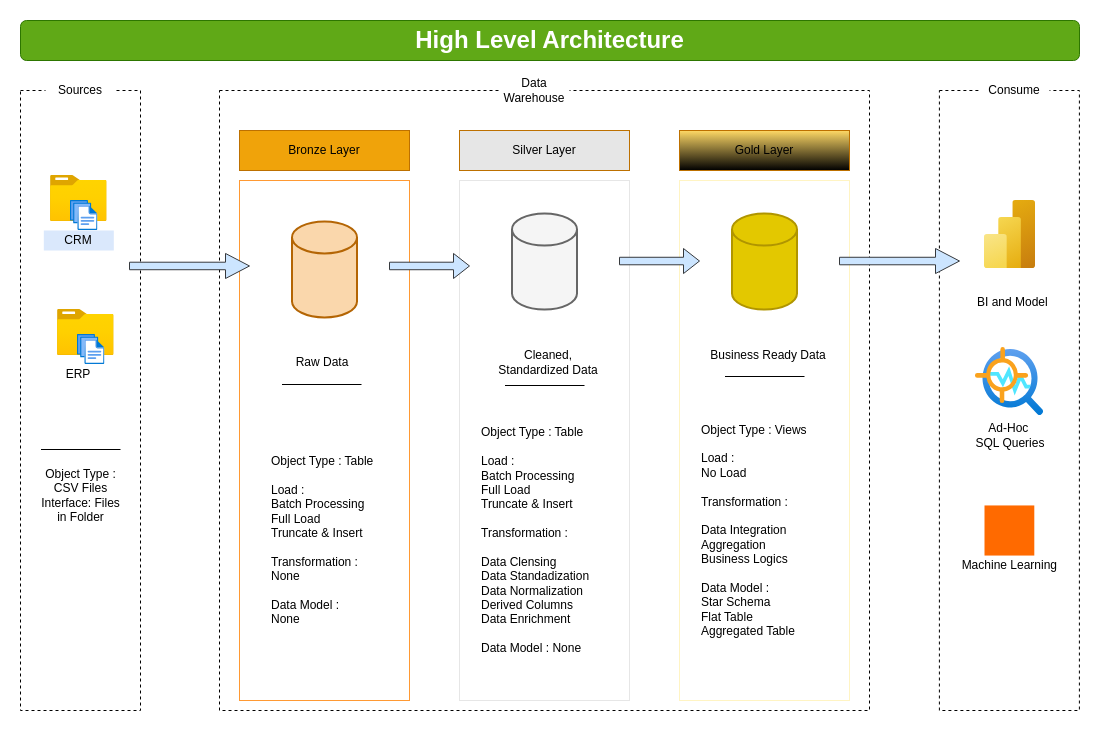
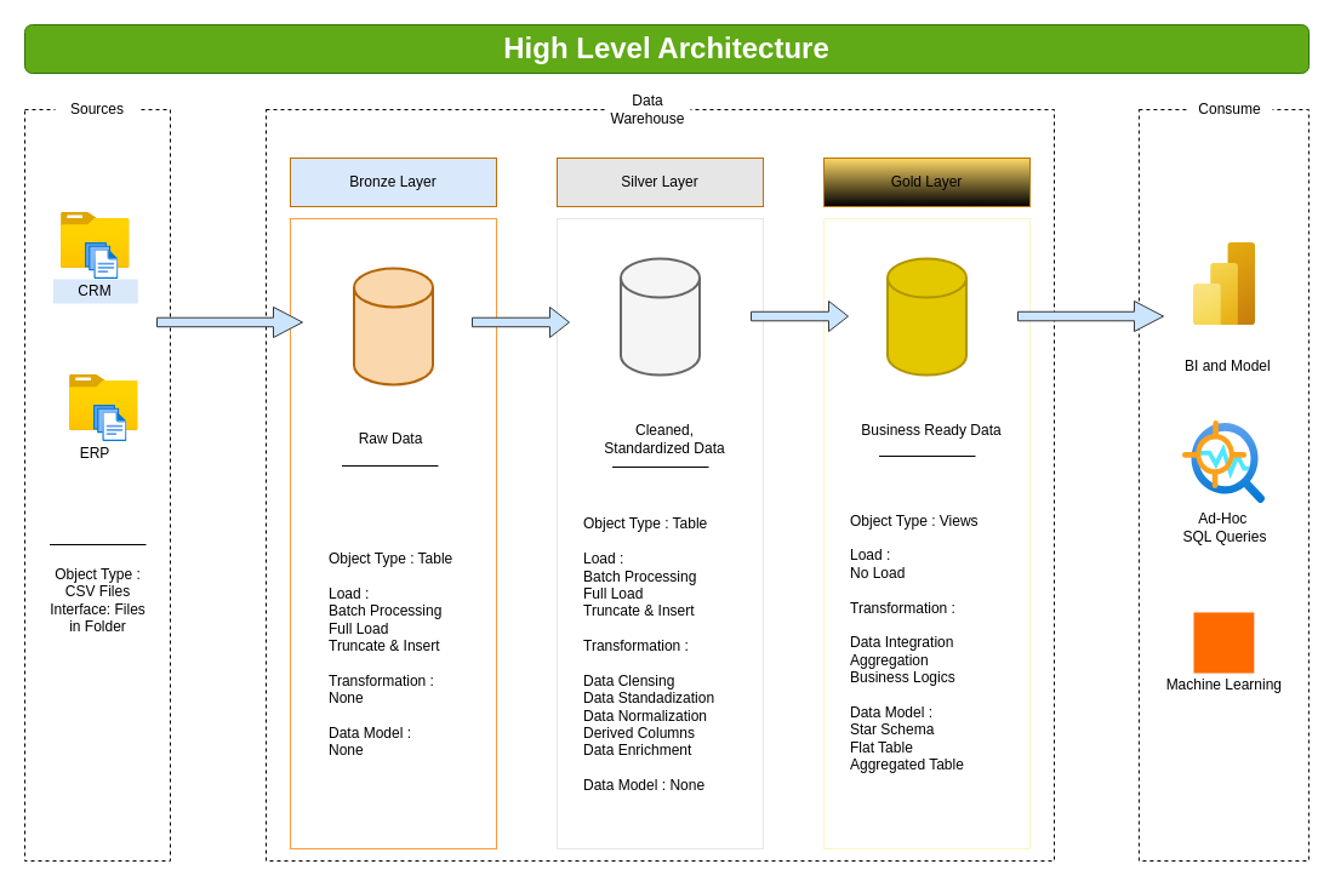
  <mxCell id="0" />
  <mxCell id="1" parent="0" />
  <mxCell id="2" value="" style="rounded=0;whiteSpace=wrap;html=1;dashed=1;" vertex="1" parent="1"><mxGeometry x="20" y="90" width="120" height="620" as="geometry" /></mxCell>
  <mxCell id="3" value="Sources" style="rounded=0;whiteSpace=wrap;html=1;strokeColor=none;" vertex="1" parent="1"><mxGeometry x="45" y="70" width="70" height="40" as="geometry" /></mxCell>
  <mxCell id="4" value="" style="rounded=0;whiteSpace=wrap;html=1;dashed=1;" vertex="1" parent="1"><mxGeometry x="219" y="90" width="650" height="620" as="geometry" /></mxCell>
  <mxCell id="5" value="Data Warehouse" style="rounded=0;whiteSpace=wrap;html=1;strokeColor=none;" vertex="1" parent="1"><mxGeometry x="499" y="70" width="70" height="40" as="geometry" /></mxCell>
  <mxCell id="6" value="" style="rounded=0;whiteSpace=wrap;html=1;dashed=1;" vertex="1" parent="1"><mxGeometry x="938.9" y="90" width="140" height="620" as="geometry" /></mxCell>
  <mxCell id="7" value="Consume" style="rounded=0;whiteSpace=wrap;html=1;strokeColor=none;" vertex="1" parent="1"><mxGeometry x="979" y="70" width="70" height="40" as="geometry" /></mxCell>
  <mxCell id="8" value="High Level Architecture" style="rounded=1;whiteSpace=wrap;html=1;fillColor=#60a917;fontColor=#ffffff;strokeColor=#2D7600;fontStyle=1;fontSize=24;" vertex="1" parent="1"><mxGeometry x="20" y="20" width="1059" height="40" as="geometry" /></mxCell>
- <mxCell id="9" value="Bronze Layer" style="rounded=0;whiteSpace=wrap;html=1;fillStyle=solid;fillColor=#f0a30a;fontColor=#000000;strokeColor=#BD7000;" vertex="1" parent="1"><mxGeometry x="239" y="130" width="170" height="40" as="geometry" /></mxCell>
+ <mxCell id="9" value="Bronze Layer" style="rounded=0;whiteSpace=wrap;html=1;fillStyle=solid;fillColor=#dae8fc;fontColor=#000000;strokeColor=#BD7000;" vertex="1" parent="1"><mxGeometry x="239" y="130" width="170" height="40" as="geometry" /></mxCell>
  <mxCell id="10" value="" style="rounded=0;whiteSpace=wrap;html=1;strokeColor=#FF9933;" vertex="1" parent="1"><mxGeometry x="239" y="180" width="170" height="520" as="geometry" /></mxCell>
  <mxCell id="11" value="Silver Layer" style="rounded=0;whiteSpace=wrap;html=1;fillStyle=solid;fillColor=#E6E6E6;fontColor=#000000;strokeColor=#BD7000;" vertex="1" parent="1"><mxGeometry x="459" y="130" width="170" height="40" as="geometry" /></mxCell>
  <mxCell id="12" value="" style="rounded=0;whiteSpace=wrap;html=1;strokeColor=#E6E6E6;" vertex="1" parent="1"><mxGeometry x="459" y="180" width="170" height="520" as="geometry" /></mxCell>
  <mxCell id="13" value="Gold Layer" style="rounded=0;whiteSpace=wrap;html=1;fillStyle=solid;fillColor=#FFD966;fontColor=#000000;strokeColor=#BD7000;gradientColor=default;" vertex="1" parent="1"><mxGeometry x="679" y="130" width="170" height="40" as="geometry" /></mxCell>
  <mxCell id="14" value="" style="rounded=0;whiteSpace=wrap;html=1;strokeColor=#FFF4C3;" vertex="1" parent="1"><mxGeometry x="679" y="180" width="170" height="520" as="geometry" /></mxCell>
  <mxCell id="15" value="" style="image;aspect=fixed;html=1;points=[];align=center;fontSize=12;image=img/lib/azure2/general/Folder_Blank.svg;" vertex="1" parent="1"><mxGeometry x="50" y="175" width="56.61" height="45.94" as="geometry" /></mxCell>
  <mxCell id="16" value="" style="image;aspect=fixed;html=1;points=[];align=center;fontSize=12;image=img/lib/azure2/general/Files.svg;" vertex="1" parent="1"><mxGeometry x="70" y="200" width="27.43" height="30" as="geometry" /></mxCell>
  <mxCell id="17" value="CRM" style="rounded=0;whiteSpace=wrap;html=1;strokeColor=none;fillColor=#dae8fc;" vertex="1" parent="1"><mxGeometry x="43.31" y="230" width="70" height="20" as="geometry" /></mxCell>
  <mxCell id="18" value="" style="image;aspect=fixed;html=1;points=[];align=center;fontSize=12;image=img/lib/azure2/general/Folder_Blank.svg;" vertex="1" parent="1"><mxGeometry x="57" y="309" width="56.61" height="45.94" as="geometry" /></mxCell>
  <mxCell id="19" value="" style="image;aspect=fixed;html=1;points=[];align=center;fontSize=12;image=img/lib/azure2/general/Files.svg;" vertex="1" parent="1"><mxGeometry x="77" y="334" width="27.43" height="30" as="geometry" /></mxCell>
  <mxCell id="20" value="ERP" style="rounded=0;whiteSpace=wrap;html=1;strokeColor=none;" vertex="1" parent="1"><mxGeometry x="43.31" y="364" width="70" height="20" as="geometry" /></mxCell>
  <mxCell id="21" value="Object Type : CSV Files&lt;div&gt;Interface: Files in Folder&lt;/div&gt;" style="text;html=1;align=center;verticalAlign=middle;whiteSpace=wrap;rounded=0;" vertex="1" parent="1"><mxGeometry x="37.5" y="480" width="85" height="30" as="geometry" /></mxCell>
  <mxCell id="22" value="" style="strokeWidth=2;html=1;shape=mxgraph.flowchart.database;whiteSpace=wrap;fillColor=#fad7ac;strokeColor=#b46504;" vertex="1" parent="1"><mxGeometry x="291.5" y="220.94" width="65" height="96" as="geometry" /></mxCell>
  <mxCell id="23" value="" style="strokeWidth=2;html=1;shape=mxgraph.flowchart.database;whiteSpace=wrap;fillColor=#f5f5f5;strokeColor=#666666;fontColor=#333333;" vertex="1" parent="1"><mxGeometry x="511.5" y="213" width="65" height="96" as="geometry" /></mxCell>
  <mxCell id="24" value="" style="strokeWidth=2;html=1;shape=mxgraph.flowchart.database;whiteSpace=wrap;fillColor=#e3c800;strokeColor=#B09500;fontColor=#000000;" vertex="1" parent="1"><mxGeometry x="731.5" y="213" width="65" height="96" as="geometry" /></mxCell>
  <mxCell id="25" value="" style="shape=singleArrow;whiteSpace=wrap;html=1;fillColor=#cce5ff;strokeColor=#36393d;" vertex="1" parent="1"><mxGeometry x="129" y="252.94" width="120" height="25.06" as="geometry" /></mxCell>
  <mxCell id="26" value="" style="shape=singleArrow;whiteSpace=wrap;html=1;fillColor=#cce5ff;strokeColor=#36393d;" vertex="1" parent="1"><mxGeometry x="839" y="248" width="120" height="25.06" as="geometry" /></mxCell>
  <mxCell id="27" value="" style="shape=singleArrow;whiteSpace=wrap;html=1;fillColor=#cce5ff;strokeColor=#36393d;" vertex="1" parent="1"><mxGeometry x="389" y="252.94" width="80" height="25.06" as="geometry" /></mxCell>
  <mxCell id="28" value="" style="shape=singleArrow;whiteSpace=wrap;html=1;fillColor=#cce5ff;strokeColor=#36393d;" vertex="1" parent="1"><mxGeometry x="619" y="248" width="80" height="25.06" as="geometry" /></mxCell>
  <mxCell id="29" value="Raw Data" style="text;html=1;align=center;verticalAlign=middle;whiteSpace=wrap;rounded=0;" vertex="1" parent="1"><mxGeometry x="292" y="347" width="60" height="30" as="geometry" /></mxCell>
  <mxCell id="30" value="Cleaned, Standardized Data" style="text;html=1;align=center;verticalAlign=middle;whiteSpace=wrap;rounded=0;" vertex="1" parent="1"><mxGeometry x="488" y="347" width="120" height="30" as="geometry" /></mxCell>
  <mxCell id="31" value="Business Ready Data" style="text;html=1;align=center;verticalAlign=middle;whiteSpace=wrap;rounded=0;" vertex="1" parent="1"><mxGeometry x="708" y="340" width="120" height="30" as="geometry" /></mxCell>
  <mxCell id="32" value="" style="endArrow=none;html=1;rounded=0;" edge="1" parent="1"><mxGeometry width="50" height="50" relative="1" as="geometry"><mxPoint x="120" y="449" as="sourcePoint" /><mxPoint x="40.5" y="449" as="targetPoint" /></mxGeometry></mxCell>
  <mxCell id="33" value="Object Type : Table&lt;div&gt;&lt;br&gt;&lt;div&gt;Load :&lt;/div&gt;&lt;div&gt;Batch Processing&amp;nbsp;&lt;/div&gt;&lt;/div&gt;&lt;div&gt;Full Load&lt;/div&gt;&lt;div&gt;Truncate &amp;amp; Insert&lt;/div&gt;&lt;div&gt;&lt;br&gt;&lt;/div&gt;&lt;div&gt;Transformation :&lt;/div&gt;&lt;div&gt;&lt;br&gt;&lt;/div&gt;&lt;div&gt;Data Clensing&lt;/div&gt;&lt;div&gt;Data Standadization&lt;/div&gt;&lt;div&gt;Data Normalization&lt;/div&gt;&lt;div&gt;Derived Columns&lt;/div&gt;&lt;div&gt;Data Enrichment&lt;/div&gt;&lt;div&gt;&lt;br&gt;&lt;/div&gt;&lt;div&gt;Data Model :&amp;nbsp;&lt;span style=&quot;background-color: transparent; color: light-dark(rgb(0, 0, 0), rgb(255, 255, 255));&quot;&gt;None&lt;/span&gt;&lt;/div&gt;" style="text;html=1;align=left;verticalAlign=middle;whiteSpace=wrap;rounded=0;" vertex="1" parent="1"><mxGeometry x="479" y="450" width="150" height="180" as="geometry" /></mxCell>
  <mxCell id="34" value="" style="endArrow=none;html=1;rounded=0;" edge="1" parent="1"><mxGeometry width="50" height="50" relative="1" as="geometry"><mxPoint x="361" y="384" as="sourcePoint" /><mxPoint x="281.5" y="384" as="targetPoint" /></mxGeometry></mxCell>
  <mxCell id="35" value="" style="endArrow=none;html=1;rounded=0;" edge="1" parent="1"><mxGeometry width="50" height="50" relative="1" as="geometry"><mxPoint x="584" y="385" as="sourcePoint" /><mxPoint x="504.5" y="385" as="targetPoint" /></mxGeometry></mxCell>
  <mxCell id="36" value="" style="endArrow=none;html=1;rounded=0;" edge="1" parent="1"><mxGeometry width="50" height="50" relative="1" as="geometry"><mxPoint x="804" y="376" as="sourcePoint" /><mxPoint x="724.5" y="376" as="targetPoint" /></mxGeometry></mxCell>
  <mxCell id="37" value="Object Type : Views&lt;div&gt;&lt;br&gt;&lt;div&gt;Load :&lt;/div&gt;&lt;div&gt;No Load&lt;/div&gt;&lt;/div&gt;&lt;div&gt;&lt;br&gt;&lt;/div&gt;&lt;div&gt;Transformation :&lt;/div&gt;&lt;div&gt;&lt;br&gt;&lt;/div&gt;&lt;div&gt;Data Integration&lt;/div&gt;&lt;div&gt;Aggregation&lt;/div&gt;&lt;div&gt;Business Logics&lt;/div&gt;&lt;div&gt;&lt;br&gt;&lt;/div&gt;&lt;div&gt;Data Model :&lt;/div&gt;&lt;div&gt;Star Schema&lt;/div&gt;&lt;div&gt;Flat Table&lt;/div&gt;&lt;div&gt;Aggregated Table&lt;/div&gt;" style="text;html=1;align=left;verticalAlign=middle;whiteSpace=wrap;rounded=0;" vertex="1" parent="1"><mxGeometry x="699" y="420" width="150" height="220" as="geometry" /></mxCell>
  <mxCell id="38" value="Object Type : Table&lt;div&gt;&lt;br&gt;&lt;div&gt;Load :&lt;/div&gt;&lt;div&gt;Batch Processing&amp;nbsp;&lt;/div&gt;&lt;/div&gt;&lt;div&gt;Full Load&lt;/div&gt;&lt;div&gt;Truncate &amp;amp; Insert&lt;/div&gt;&lt;div&gt;&lt;br&gt;&lt;/div&gt;&lt;div&gt;Transformation :&lt;/div&gt;&lt;div&gt;&lt;span style=&quot;background-color: transparent; color: light-dark(rgb(0, 0, 0), rgb(255, 255, 255));&quot;&gt;None&amp;nbsp;&lt;/span&gt;&lt;/div&gt;&lt;div&gt;&lt;br&gt;&lt;/div&gt;&lt;div&gt;Data Model :&lt;/div&gt;&lt;div&gt;&lt;span style=&quot;background-color: transparent; color: light-dark(rgb(0, 0, 0), rgb(255, 255, 255));&quot;&gt;None&lt;/span&gt;&lt;/div&gt;" style="text;html=1;align=left;verticalAlign=middle;whiteSpace=wrap;rounded=0;" vertex="1" parent="1"><mxGeometry x="269" y="450" width="150" height="180" as="geometry" /></mxCell>
  <mxCell id="39" value="" style="image;aspect=fixed;html=1;points=[];align=center;fontSize=12;image=img/lib/azure2/analytics/Power_BI_Embedded.svg;" vertex="1" parent="1"><mxGeometry x="984" y="200" width="51" height="68" as="geometry" /></mxCell>
  <mxCell id="40" value="" style="image;aspect=fixed;html=1;points=[];align=center;fontSize=12;image=img/lib/azure2/ai_machine_learning/Anomaly_Detector.svg;" vertex="1" parent="1"><mxGeometry x="974.9" y="347" width="68" height="68" as="geometry" /></mxCell>
  <mxCell id="41" value="" style="points=[];aspect=fixed;html=1;align=center;shadow=0;dashed=0;fillColor=#FF6A00;strokeColor=none;shape=mxgraph.alibaba_cloud.machine_learning;" vertex="1" parent="1"><mxGeometry x="984" y="504.95" width="49.8" height="50.1" as="geometry" /></mxCell>
  <mxCell id="42" value="Machine Learning&amp;nbsp;" style="text;html=1;align=center;verticalAlign=middle;whiteSpace=wrap;rounded=0;" vertex="1" parent="1"><mxGeometry x="959" y="550" width="104" height="30" as="geometry" /></mxCell>
  <mxCell id="43" value="BI and Model&amp;nbsp;" style="text;html=1;align=center;verticalAlign=middle;whiteSpace=wrap;rounded=0;" vertex="1" parent="1"><mxGeometry x="962" y="286.94" width="104" height="30" as="geometry" /></mxCell>
  <mxCell id="44" value="Ad-Hoc&amp;nbsp;&lt;br&gt;SQL Queries" style="text;html=1;align=center;verticalAlign=middle;whiteSpace=wrap;rounded=0;" vertex="1" parent="1"><mxGeometry x="957.5" y="420" width="104" height="30" as="geometry" /></mxCell>
